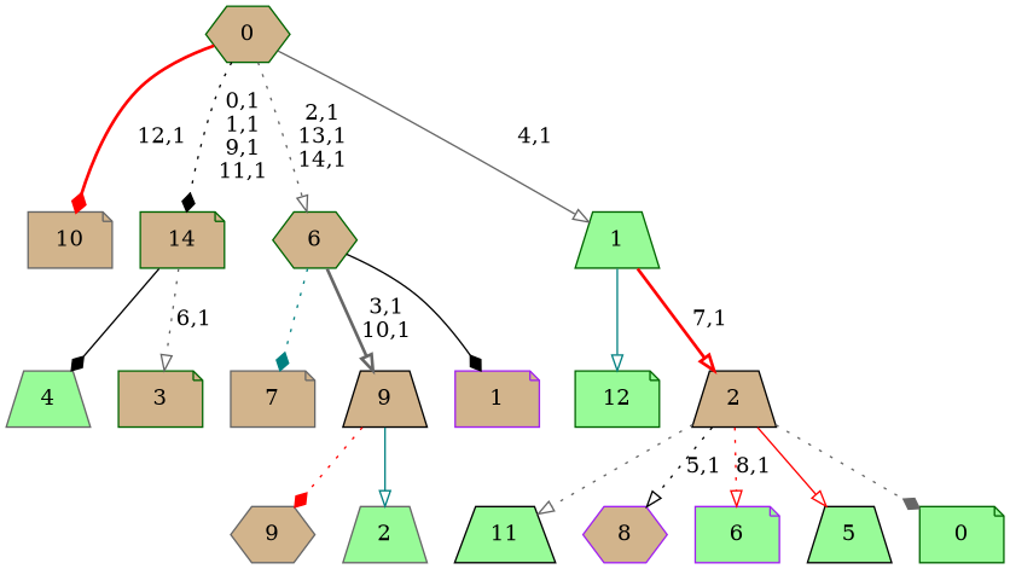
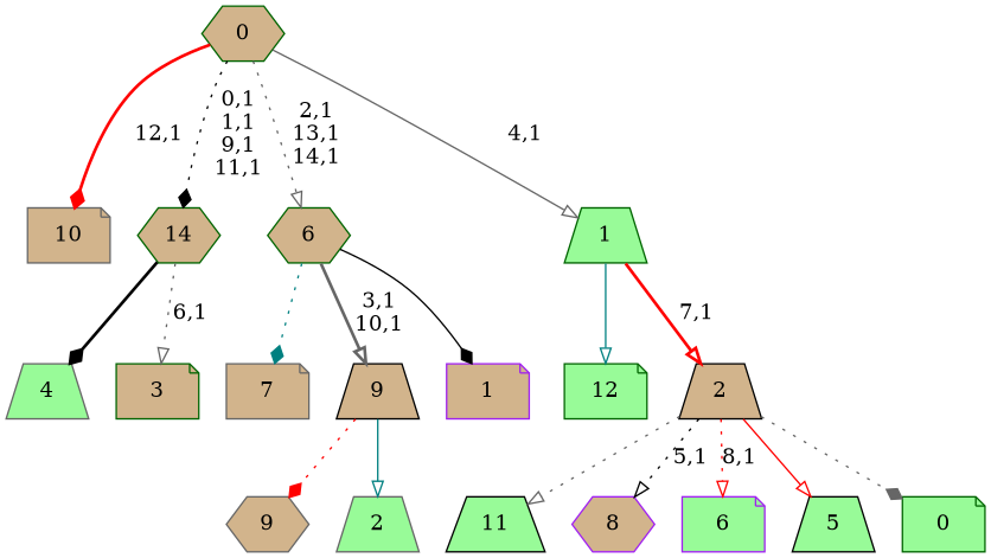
  digraph {
    node [color=darkgreen fillcolor=tan shape=note style=filled]
    edge [arrowhead=onormal color=gray40 style=dotted]
    n1 [fillcolor=palegreen label=12]
    n2 [color=black fillcolor=palegreen label=11 shape=trapezium]
    n3 [color=gray40 label=10]
    n4 [color=gray40 label=9 shape=hexagon]
    n5 [color=purple label=8 shape=hexagon]
    n6 [color=gray40 label=7]
    n7 [color=purple fillcolor=palegreen label=6]
    n8 [color=black fillcolor=palegreen label=5 shape=trapezium]
    n9 [color=gray40 fillcolor=palegreen label=4 shape=trapezium]
    n10 [label=3]
-   14
+   14 [shape=hexagon]
    n12 [color=gray40 fillcolor=palegreen label=2 shape=trapezium]
    9 [color=black shape=trapezium]
    n14 [color=purple label=1]
    6 [shape=hexagon]
    n16 [fillcolor=palegreen label=0]
    2 [color=black shape=trapezium]
    1 [fillcolor=palegreen shape=trapezium]
    0 [shape=hexagon]
-   14 -> n9 [arrowhead=diamond color=black style=solid]
+   14 -> n9 [arrowhead=diamond color=black style=bold]
    14 -> n10 [label="6,1"]
    9 -> n4 [arrowhead=diamond color=red]
    9 -> n12 [color=teal style=solid]
    6 -> n6 [arrowhead=diamond color=teal]
    6 -> 9 [label="3,1\n10,1" style=bold]
    6 -> n14 [arrowhead=diamond color=black style=solid]
    2 -> n2
    2 -> n5 [color=black label="5,1"]
    2 -> n7 [color=red label="8,1"]
    2 -> n8 [color=red style=solid]
    2 -> n16 [arrowhead=diamond]
    1 -> n1 [color=teal style=solid]
    1 -> 2 [color=red label="7,1" style=bold]
    0 -> n3 [arrowhead=diamond color=red label="12,1" style=bold]
    0 -> 14 [arrowhead=diamond color=black label="0,1\n1,1\n9,1\n11,1"]
    0 -> 6 [label="2,1\n13,1\n14,1"]
    0 -> 1 [label="4,1" style=solid]
  }
